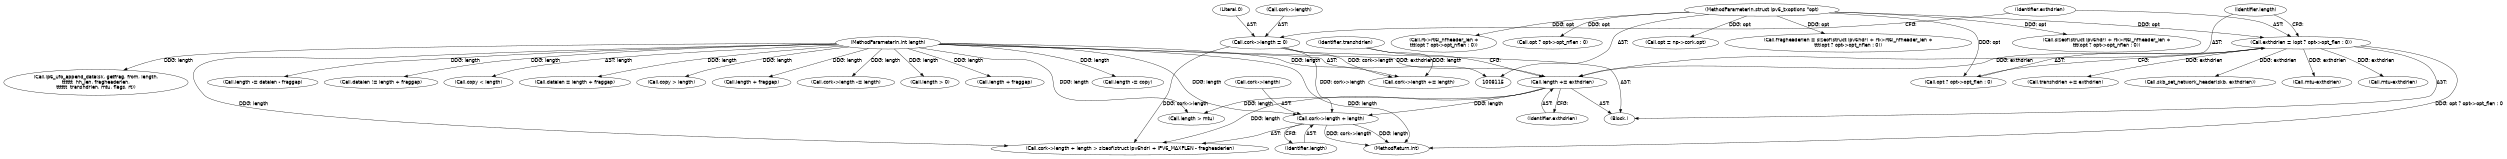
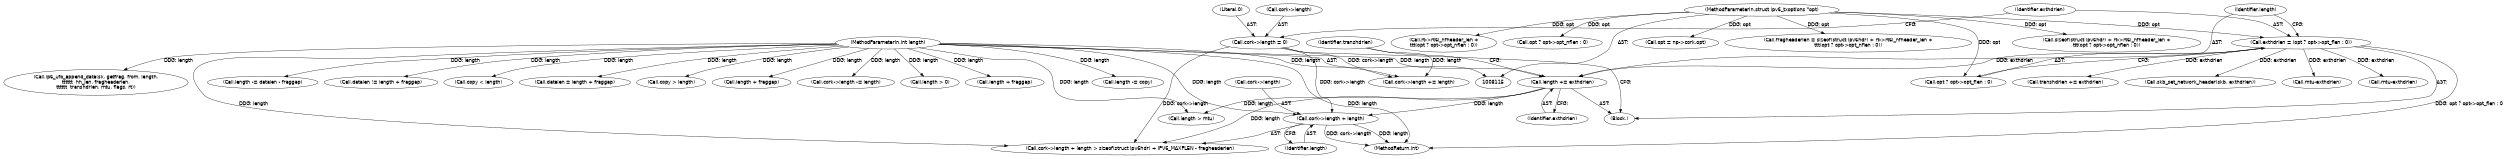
  digraph {
    fontname="DejaVu Sans"
    node [fontname="DejaVu Sans"]
    edge [fontname="DejaVu Sans"]
    n1 [label="(Call,cork->length + length)"]
    n2 [label="(Identifier,length)"]
    n3 [label="(MethodReturn,int)"]
    n4 [label="(Call,cork->length + length > sizeof(struct ipv6hdr) + IPV6_MAXPLEN - fragheaderlen)"]
    n5 [label="(Call,cork->length = 0)"]
    n6 [label="(Block,)"]
    n7 [label="(Call,cork->length += length)"]
    n8 [label="(Literal,0)"]
    n9 [label="(Call,length += exthdrlen)"]
    n10 [label="(Call,length > mtu)"]
    n11 [label="(Identifier,exthdrlen)"]
    n12 [label="(Call,exthdrlen = (opt ? opt->opt_flen : 0))"]
    n13 [label="(Call,skb_set_network_header(skb, exthdrlen))"]
    n14 [label="(Call,opt ? opt->opt_flen : 0)"]
    n15 [label="(Call,mtu-exthdrlen)"]
    n16 [label="(Call,mtu-exthdrlen)"]
    n17 [label="(Call,transhdrlen += exthdrlen)"]
    n18 [label="(MethodParameterIn,struct ipv6_txoptions *opt)"]
    n19 [label="(Call,sizeof(struct ipv6hdr) + rt->rt6i_nfheader_len +\n\t\t\t(opt ? opt->opt_nflen : 0))"]
    n20 [label="(Call,rt->rt6i_nfheader_len +\n\t\t\t(opt ? opt->opt_nflen : 0))"]
    n21 [label="(Call,opt ? opt->opt_nflen : 0)"]
    n22 [label="(Call,opt = np->cork.opt)"]
    n23 [label="(Call,fragheaderlen = sizeof(struct ipv6hdr) + rt->rt6i_nfheader_len +\n\t\t\t(opt ? opt->opt_nflen : 0))"]
    n24 [label=1008115]
    n25 [label="(MethodParameterIn,int length)"]
    n26 [label="(Call,length + fraggap)"]
    n27 [label="(Call,length -= copy)"]
    n28 [label="(Call,ip6_ufo_append_data(sk, getfrag, from, length,\n\t\t\t\t\t\t  hh_len, fragheaderlen,\n\t\t\t\t\t\t  transhdrlen, mtu, flags, rt))"]
    n29 [label="(Call,length -= datalen - fraggap)"]
    n30 [label="(Call,datalen != length + fraggap)"]
    n31 [label="(Call,copy < length)"]
    n32 [label="(Call,datalen = length + fraggap)"]
    n33 [label="(Call,copy > length)"]
    n34 [label="(Call,length + fraggap)"]
    n35 [label="(Call,cork->length -= length)"]
    n36 [label="(Call,length > 0)"]
    n37 [label="(Call,cork->length)"]
    n38 [label="(Call,cork->length)"]
    n39 [label="(Identifier,transhdrlen)"]
    n40 [label="(Identifier,exthdrlen)"]
    n41 [label="(Identifier,length)"]
    n1 -> n2 [label="CFG: "]
    n1 -> n3 [label="DDG: cork->length"]
    n1 -> n3 [label="DDG: length"]
    n1 -> n4 [label="AST: "]
    n2 -> n1 [label="AST: "]
    n5 -> n1 [label="DDG: cork->length"]
    n5 -> n4 [label="DDG: cork->length"]
-   n5 -> n6 [label="AST: "]
+   n5 -> n6 [label="CFG: "]
    n5 -> n7 [label="DDG: cork->length"]
    n8 -> n5 [label="AST: "]
    n9 -> n1 [label="DDG: length"]
    n9 -> n4 [label="DDG: length"]
    n9 -> n6 [label="AST: "]
    n9 -> n10 [label="DDG: length"]
    n9 -> n11 [label="CFG: "]
    n11 -> n9 [label="AST: "]
    n12 -> n3 [label="DDG: opt ? opt->opt_flen : 0"]
    n12 -> n6 [label="AST: "]
    n12 -> n9 [label="DDG: exthdrlen"]
    n12 -> n13 [label="DDG: exthdrlen"]
    n12 -> n14 [label="CFG: "]
    n12 -> n15 [label="DDG: exthdrlen"]
    n12 -> n16 [label="DDG: exthdrlen"]
    n12 -> n17 [label="DDG: exthdrlen"]
    n14 -> n12 [label="AST: "]
    n18 -> n12 [label="DDG: opt"]
    n18 -> n14 [label="DDG: opt"]
    n18 -> n19 [label="DDG: opt"]
    n18 -> n20 [label="DDG: opt"]
    n18 -> n21 [label="DDG: opt"]
    n18 -> n22 [label="DDG: opt"]
    n18 -> n23 [label="DDG: opt"]
    n18 -> n24 [label="AST: "]
    n25 -> n1 [label="DDG: length"]
    n25 -> n3 [label="DDG: length"]
    n25 -> n4 [label="DDG: length"]
    n25 -> n7 [label="DDG: length"]
-   n25 -> n9 [label="DDG: exthdrlen"]
+   n25 -> n9 [label="DDG: length"]
    n25 -> n10 [label="DDG: length"]
    n25 -> n24 [label="AST: "]
    n25 -> n26 [label="DDG: length"]
    n25 -> n27 [label="DDG: length"]
    n25 -> n28 [label="DDG: length"]
    n25 -> n29 [label="DDG: length"]
    n25 -> n30 [label="DDG: length"]
-   n25 -> n31 [label="AST: length"]
+   n25 -> n31 [label="DDG: length"]
    n25 -> n32 [label="DDG: length"]
    n25 -> n33 [label="DDG: length"]
    n25 -> n34 [label="DDG: length"]
    n25 -> n35 [label="DDG: length"]
    n25 -> n36 [label="DDG: length"]
    n37 -> n5 [label="AST: "]
    n38 -> n1 [label="AST: "]
    n39 -> n7 [label="DDG: length"]
    n39 -> n9 [label="CFG: "]
    n40 -> n5 [label="CFG: "]
    n40 -> n12 [label="AST: "]
    n41 -> n9 [label="AST: "]
    n41 -> n12 [label="CFG: "]
  }
